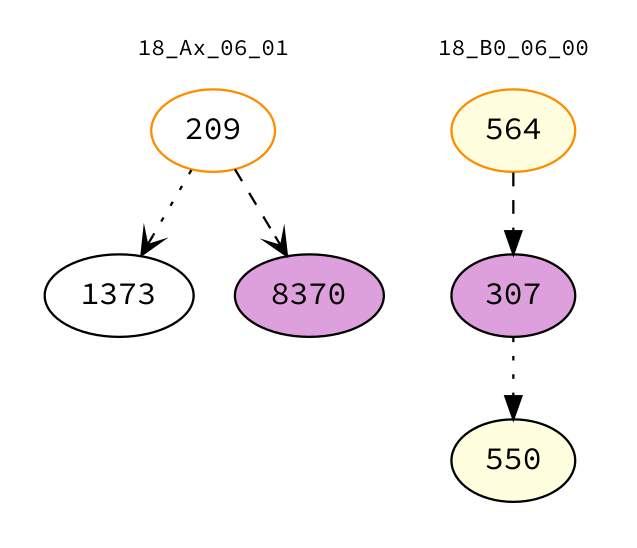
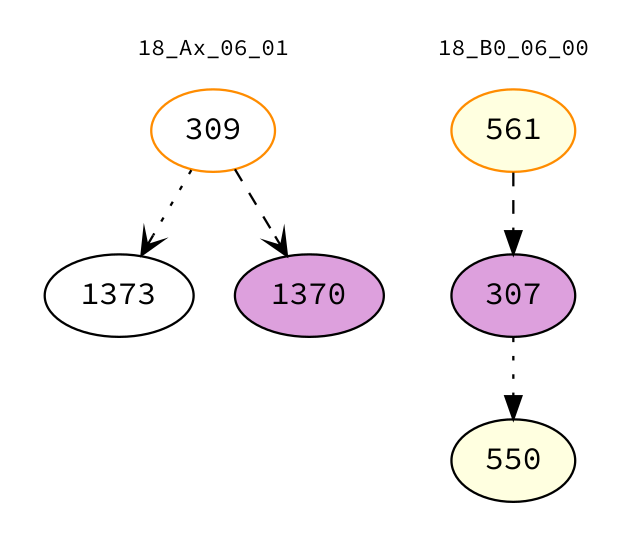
  digraph {
    fontname="Source Code Pro"
    node [color=black fillcolor=white fontname="Source Code Pro" style=filled]
    edge [arrowhead=vee color=black fontname="Source Code Pro" style=dotted]
-   n1 [color=darkorange label=209]
+   n1 [color=darkorange label=309]
    n2 [label=1373]
-   n3 [fillcolor=plum label=8370]
+   n3 [fillcolor=plum label=1370]
    n4 [fillcolor=plum label=307]
-   n5 [color=darkorange fillcolor=lightyellow label=564]
+   n5 [color=darkorange fillcolor=lightyellow label=561]
    n6 [fillcolor=lightyellow label=550]
    subgraph cluster_1 {
      color=white
      fontsize=10
      label="18_Ax_06_01"
      n1
      n2
      n3
    }
    subgraph cluster_2 {
      color=white
      fontsize=10
      label="18_B0_06_00"
      n4
      n5
      n6
    }
    n1 -> n2
    n1 -> n3 [style=dashed]
    n4 -> n6 [arrowhead=normal]
    n5 -> n4 [arrowhead=normal style=dashed]
  }
